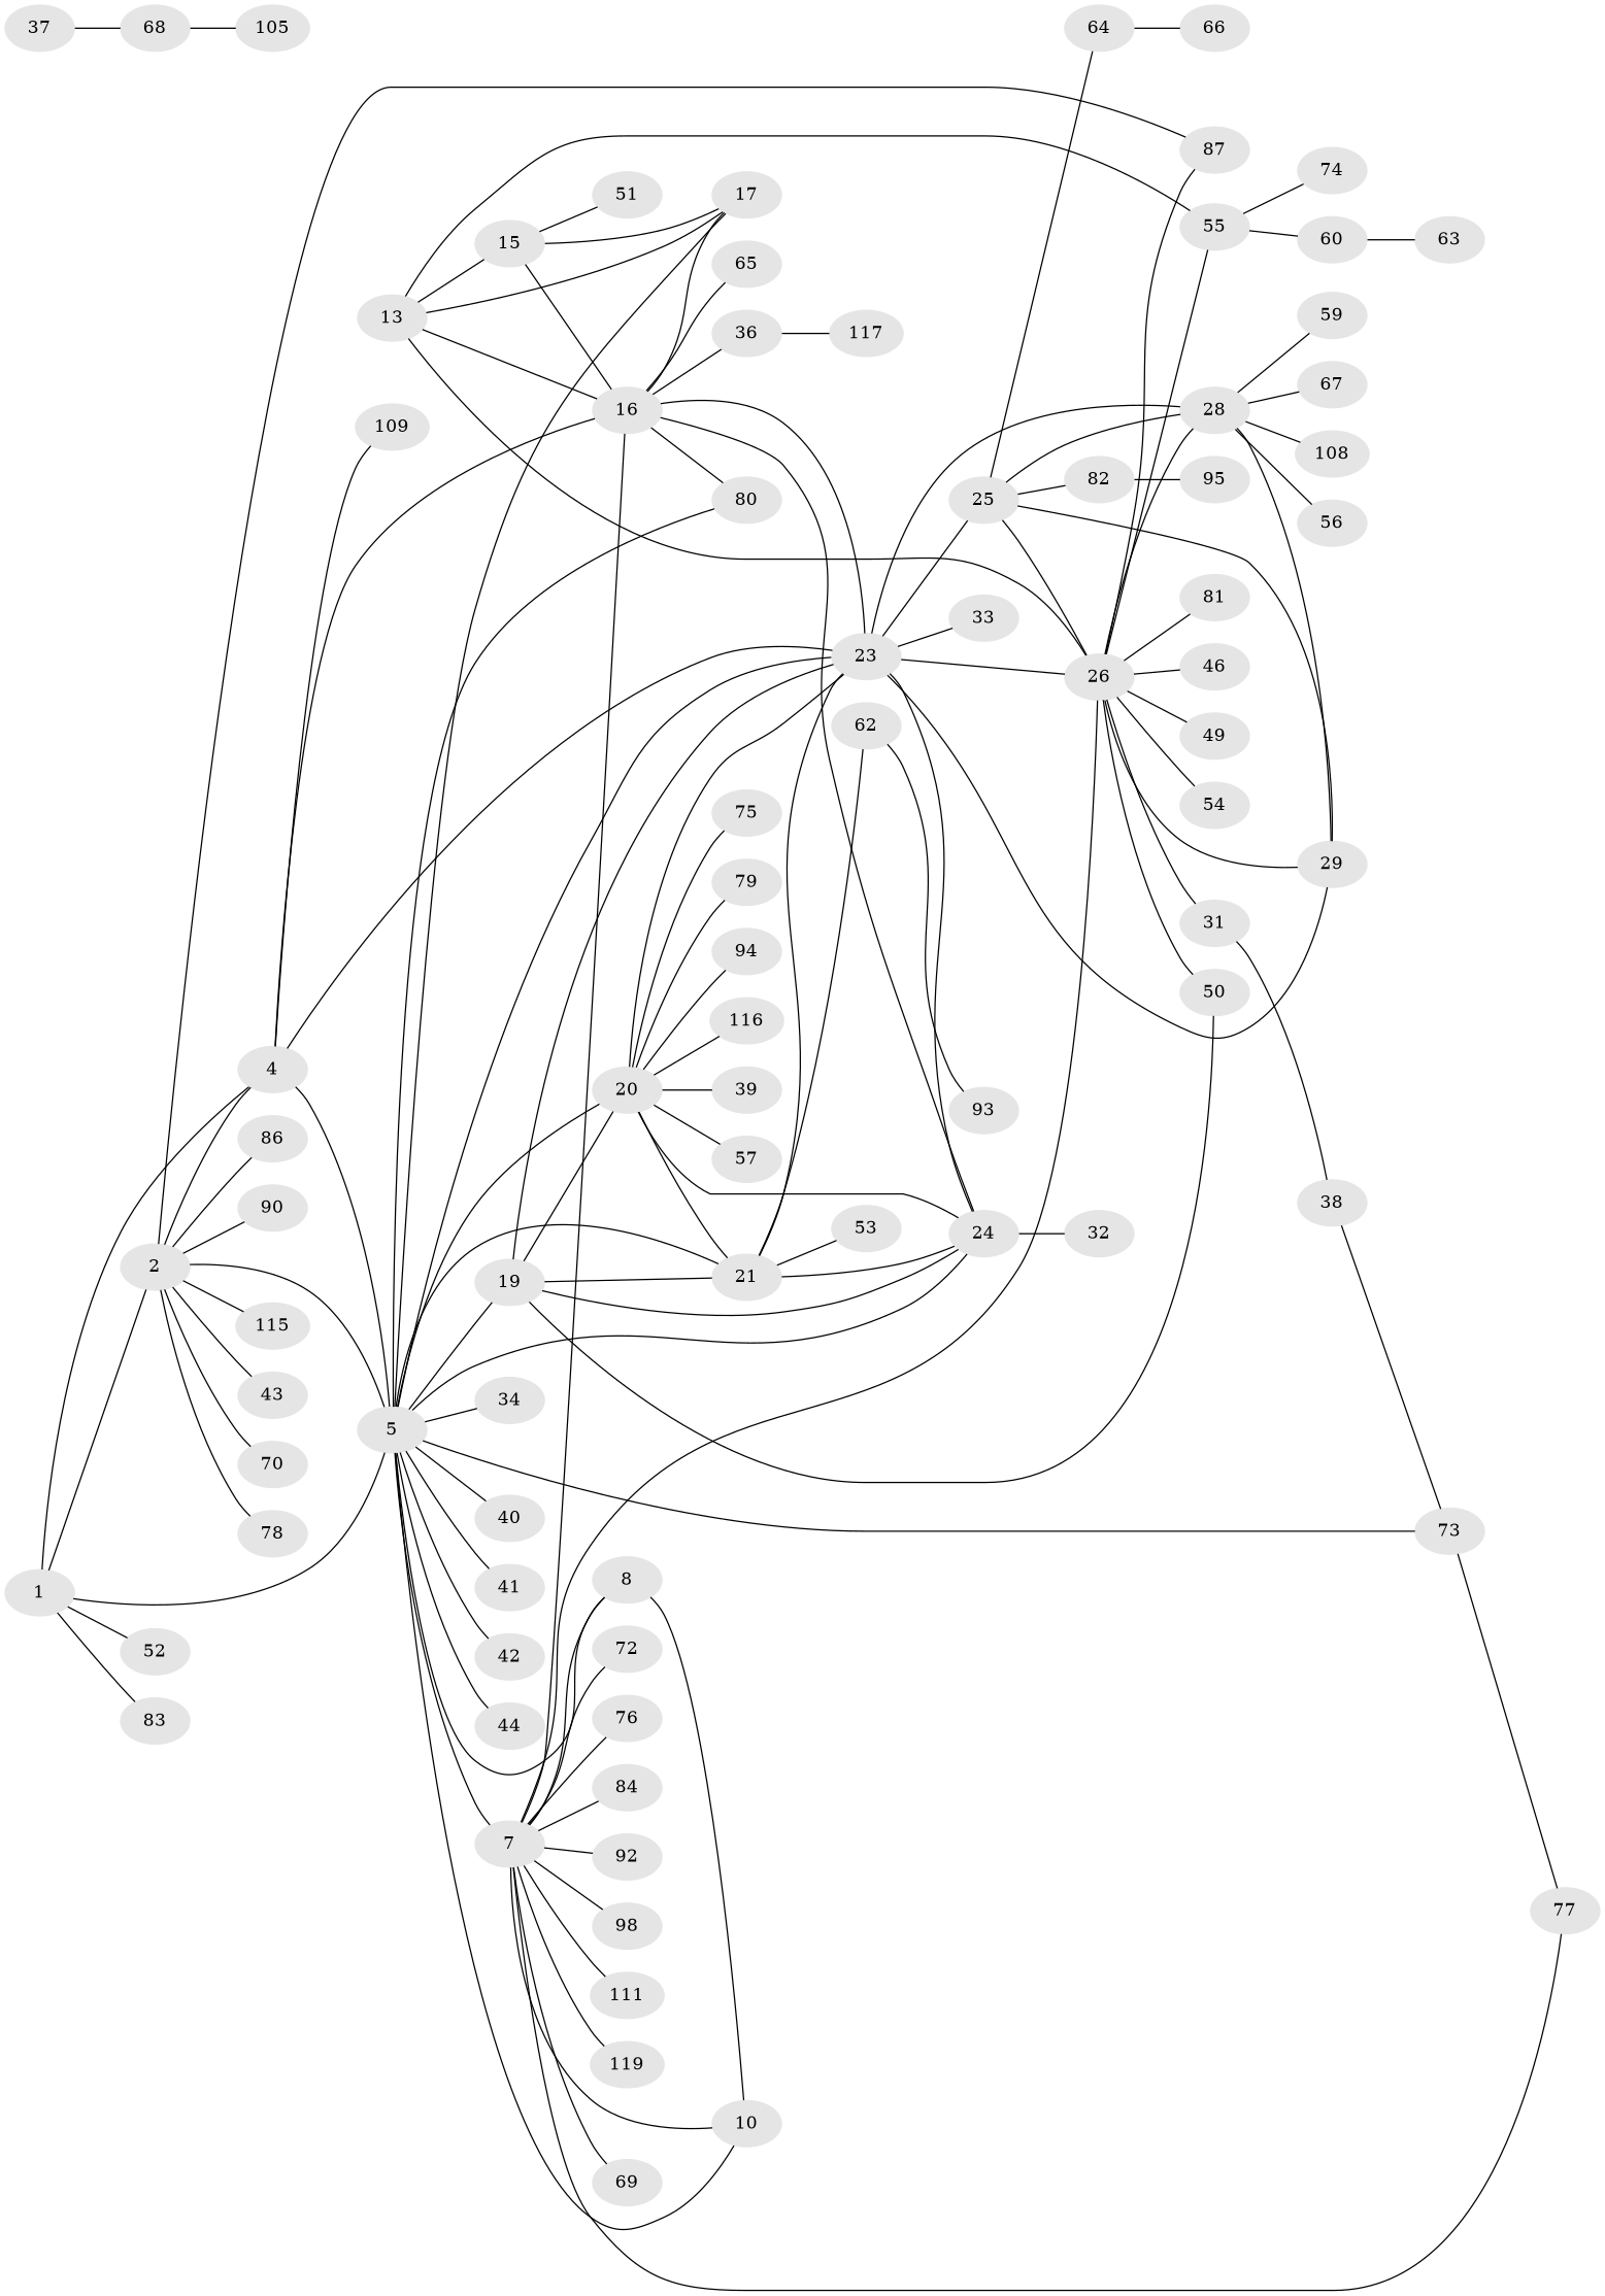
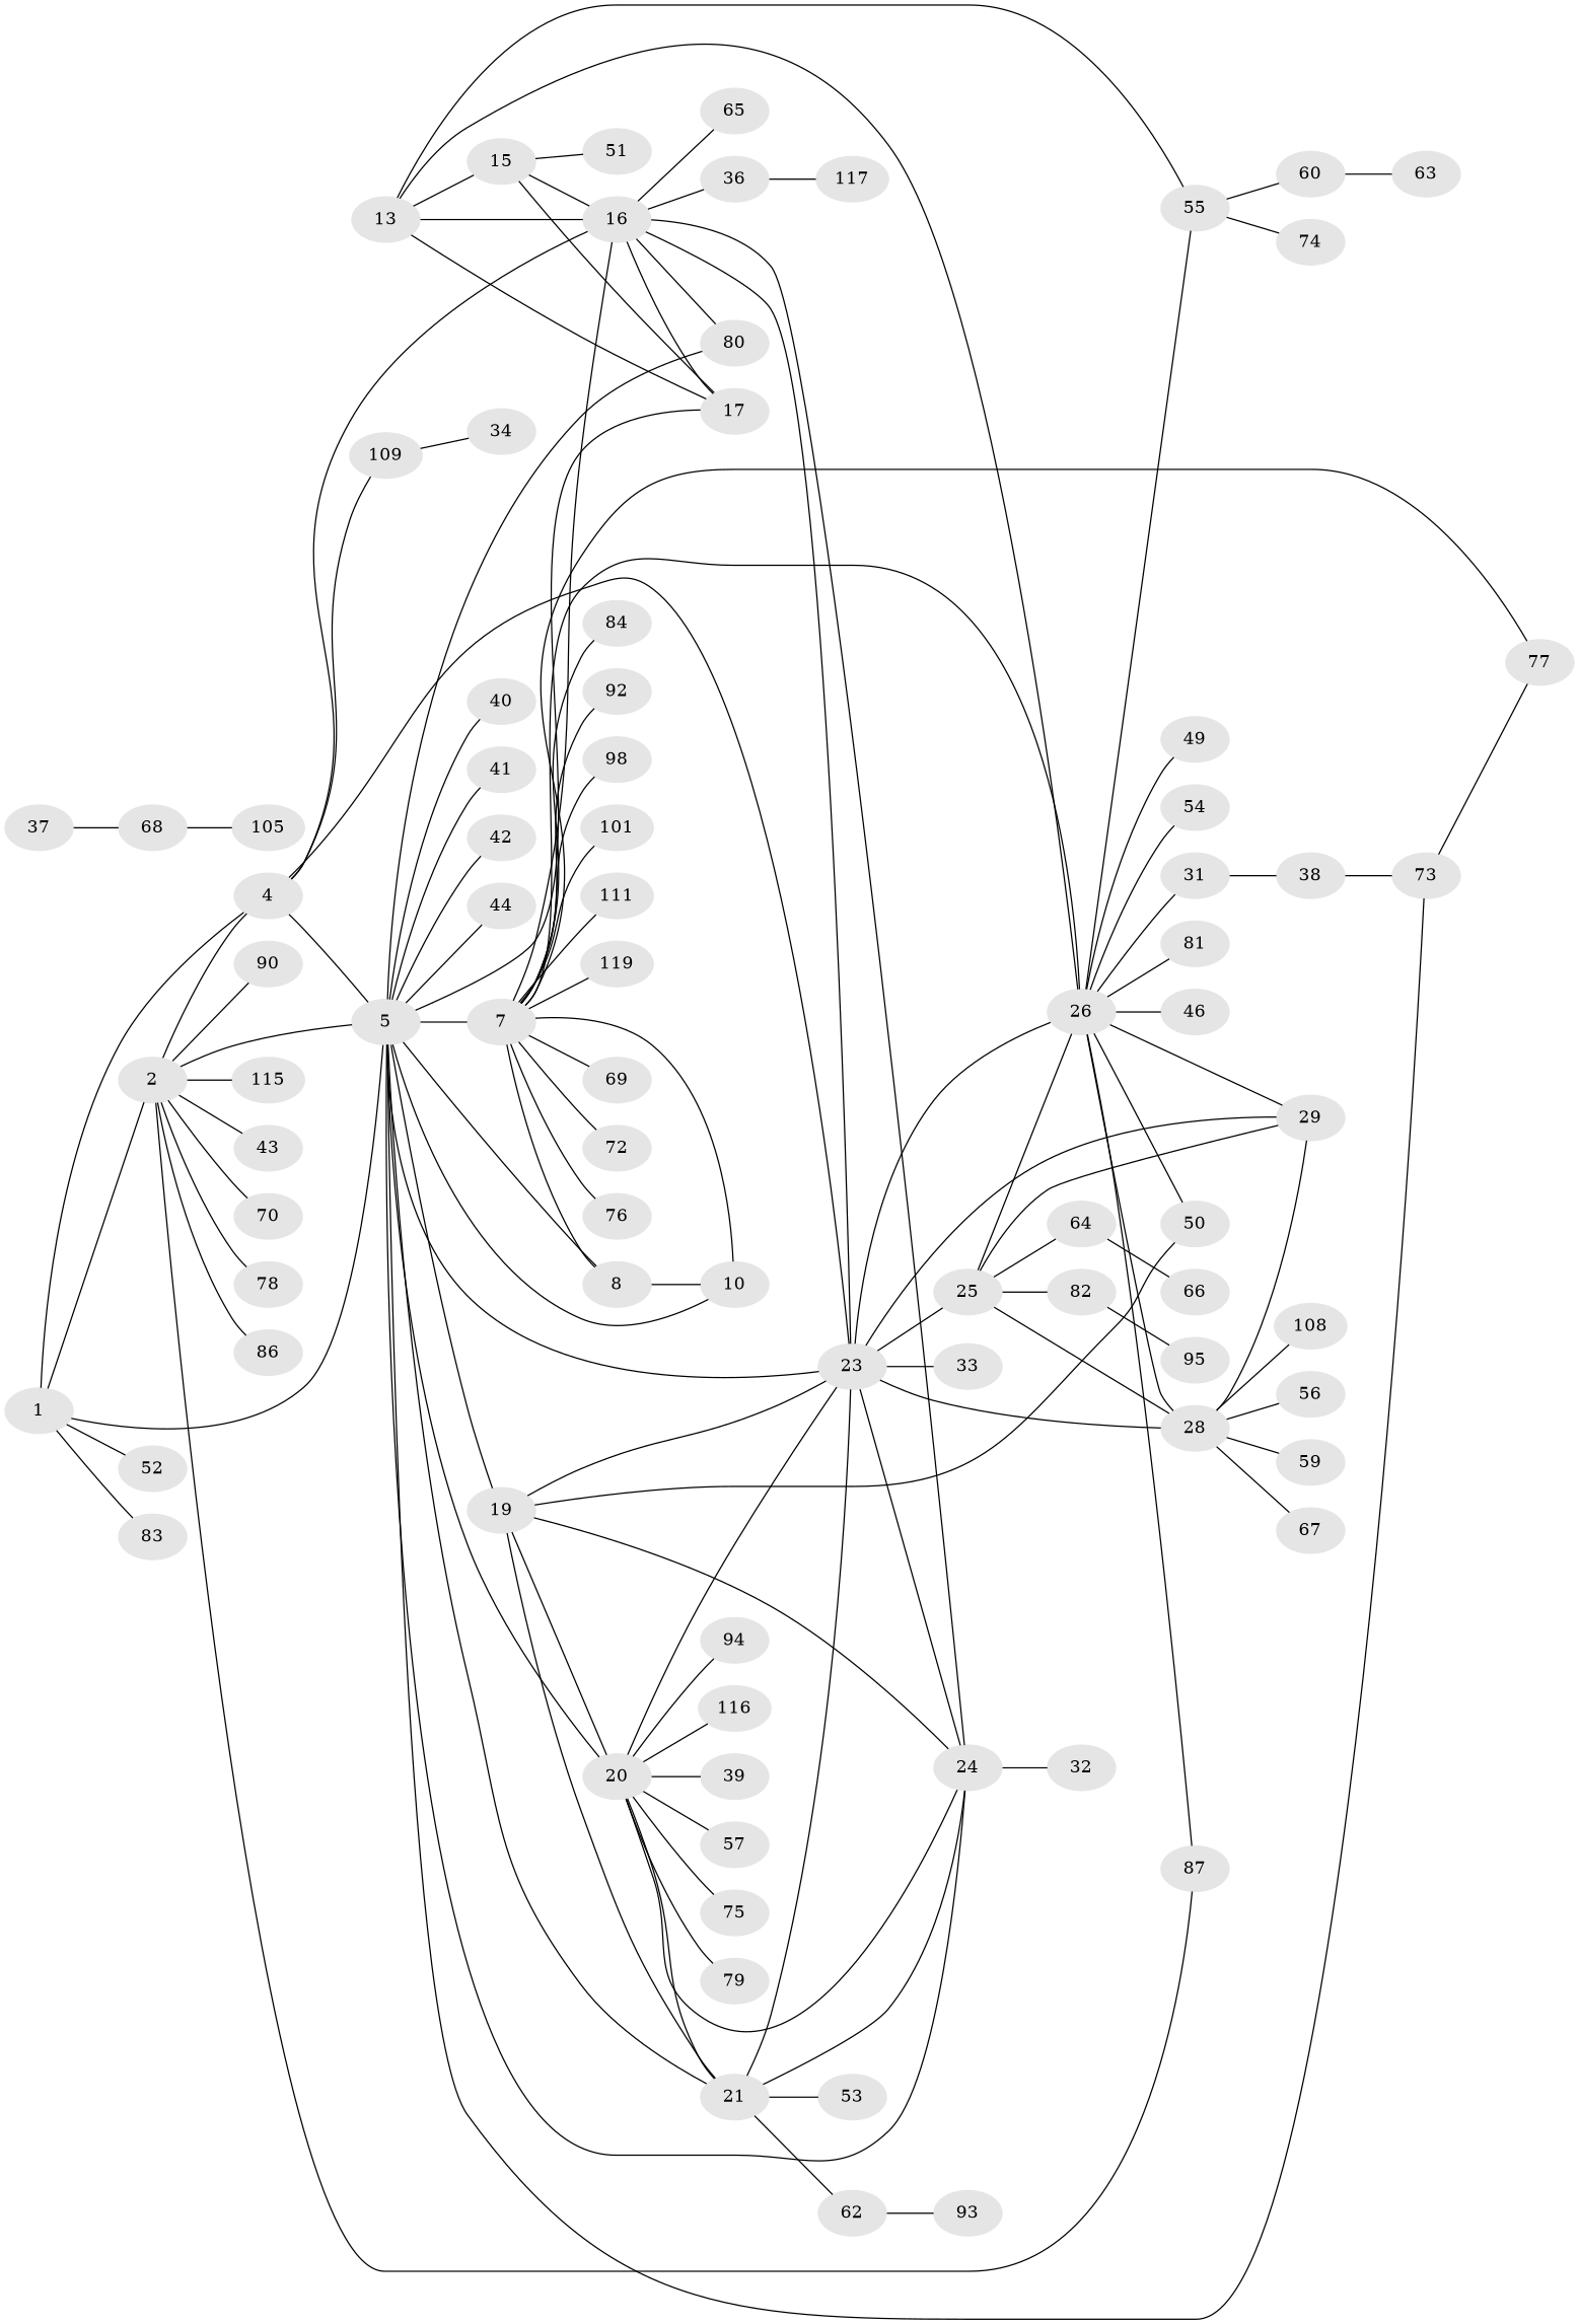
  graph {
    rankdir=LR
    node [color=gray90 style=filled]
    2 [super="+3"]
    4
    5 [super="+6+99+11"]
    43
    70
    78
    86
    87
    90
    115
    1
    52
    83
    16 [super="+96+18"]
    23 [super="+27+112"]
    109
    7 [super="+9"]
    8
    10
    17 [super="+35"]
    19 [super="+114"]
    20
    21 [super="+97"]
    24
    34 [super="+107"]
    40
    41
    42
    44
    73
    80 [super="+110"]
    36
    65
    26
    25
    28
    29
    33
    69
    72
    76
    77
    84
    92
    98
+   101
    111
    119
    50
    39
    57
    75 [super="+85"]
    79
    94
    116
    53
    62
    32
    55
    31
    46
    49
    54
    81
    13 [super="+120+118+91+14+45"]
    15
    51
    60
    74
    117
    93
    64
    82 [super="+88"]
    56
    59
    67
    108
    37
    68
    66
    95
    38
    105
    63
    2 -- 4 [weight=2]
    2 -- 5 [weight=4]
    2 -- 43
    2 -- 70
    2 -- 78
    2 -- 86
    2 -- 87
    2 -- 90
    2 -- 115
    4 -- 5 [weight=2]
    4 -- 16
    4 -- 23
    4 -- 109
    5 -- 23 [weight=2]
    5 -- 7 [weight=4]
    5 -- 8 [weight=2]
    5 -- 10 [weight=2]
    5 -- 17
    5 -- 19
    5 -- 20
    5 -- 21
    5 -- 24
-   5 -- 34
+   109 -- 34
    5 -- 40
    5 -- 41
    5 -- 42
    5 -- 44
    5 -- 73
    5 -- 80
    1 -- 2 [weight=2]
    1 -- 4
    1 -- 5 [weight=2]
    1 -- 52
    1 -- 83
    16 -- 23
    16 -- 17 [weight=2]
    16 -- 24
    16 -- 80
    16 -- 36
    16 -- 65
    23 -- 24
    23 -- 26 [weight=2]
    23 -- 25 [weight=2]
    23 -- 28 [weight=2]
    23 -- 29 [weight=2]
    23 -- 33
    7 -- 16
    7 -- 8 [weight=2]
    7 -- 10 [weight=2]
    7 -- 26
    7 -- 69
    7 -- 72
    7 -- 76
    7 -- 77
    7 -- 84
    7 -- 92
    7 -- 98
+   7 -- 101
    7 -- 111
    7 -- 119
    8 -- 10
    19 -- 23
    19 -- 20
    19 -- 21
    19 -- 24
    19 -- 50
    20 -- 23
    20 -- 21
    20 -- 24
    20 -- 39
    20 -- 57
    20 -- 75
    20 -- 79
    20 -- 94
    20 -- 116
    21 -- 23
    21 -- 24
    21 -- 53
    21 -- 62
    24 -- 32
    73 -- 77
    36 -- 117
    26 -- 87
    26 -- 28
    26 -- 29
    26 -- 50
    26 -- 55
    26 -- 31
    26 -- 46
    26 -- 49
    26 -- 54
    26 -- 81
    25 -- 26
    25 -- 28
    25 -- 29
    25 -- 64
    25 -- 82
    28 -- 29
    28 -- 56
    28 -- 59
    28 -- 67
    28 -- 108
    62 -- 93
    55 -- 60
    55 -- 74
    31 -- 38
    13 -- 16 [weight=4]
    13 -- 17 [weight=2]
    13 -- 26
    13 -- 55
    13 -- 15 [weight=2]
    15 -- 16 [weight=2]
    15 -- 17
    15 -- 51
    60 -- 63
    64 -- 66
    82 -- 95
    37 -- 68
    68 -- 105
    38 -- 73
  }
